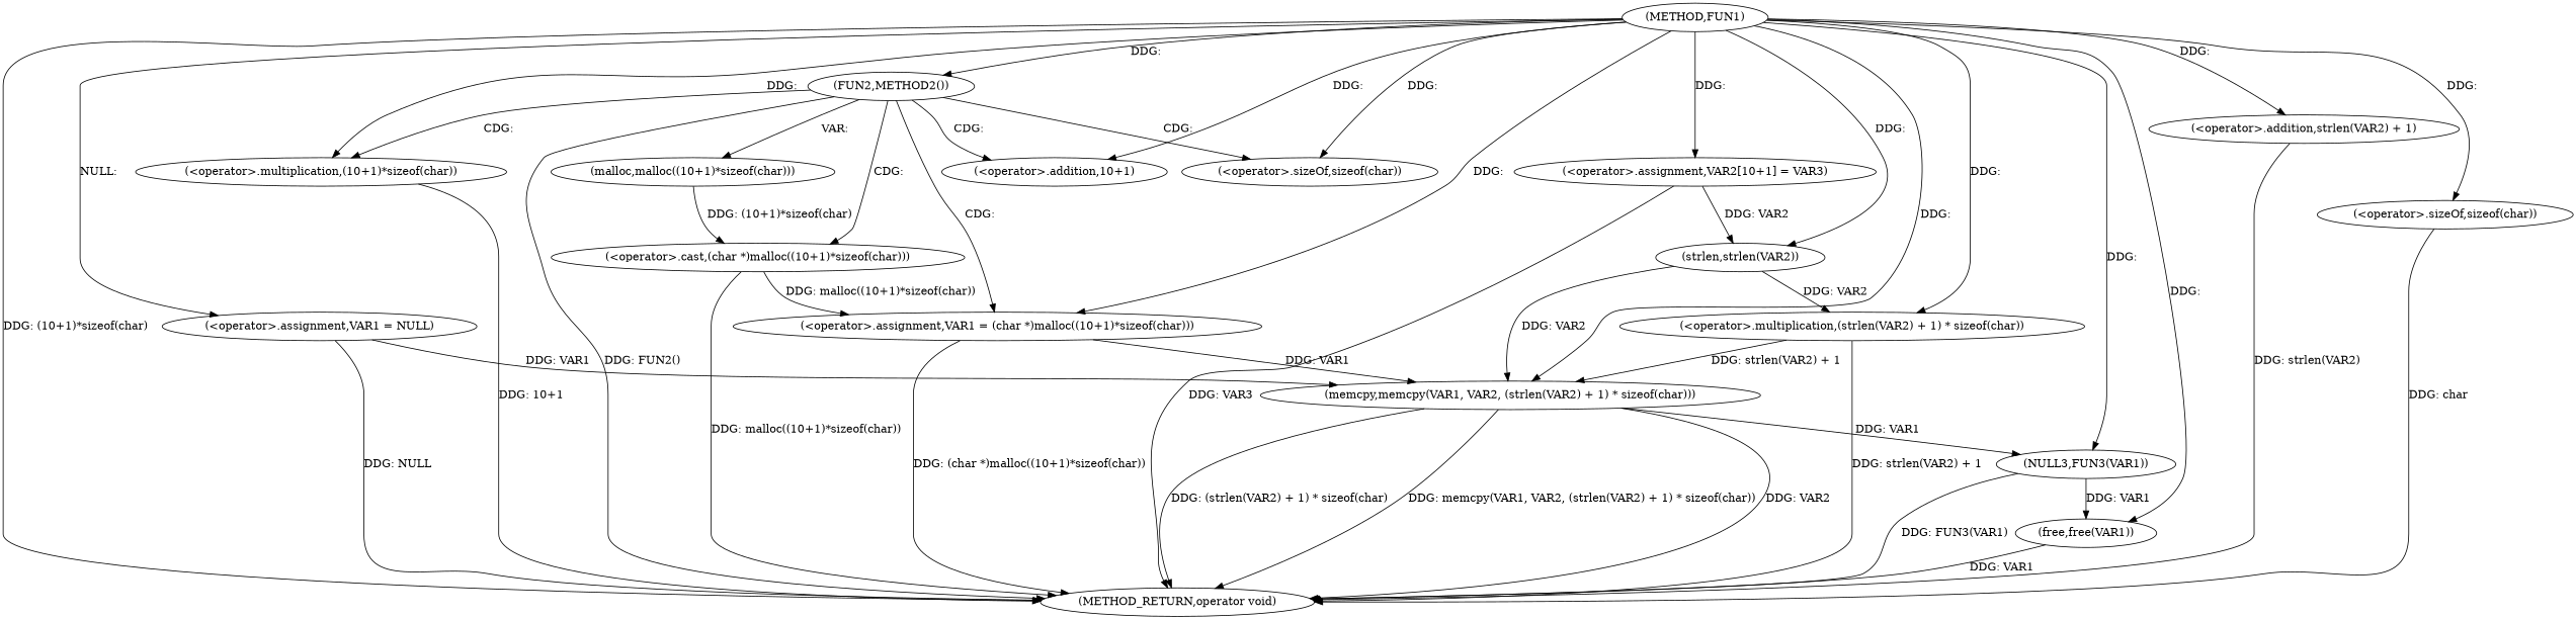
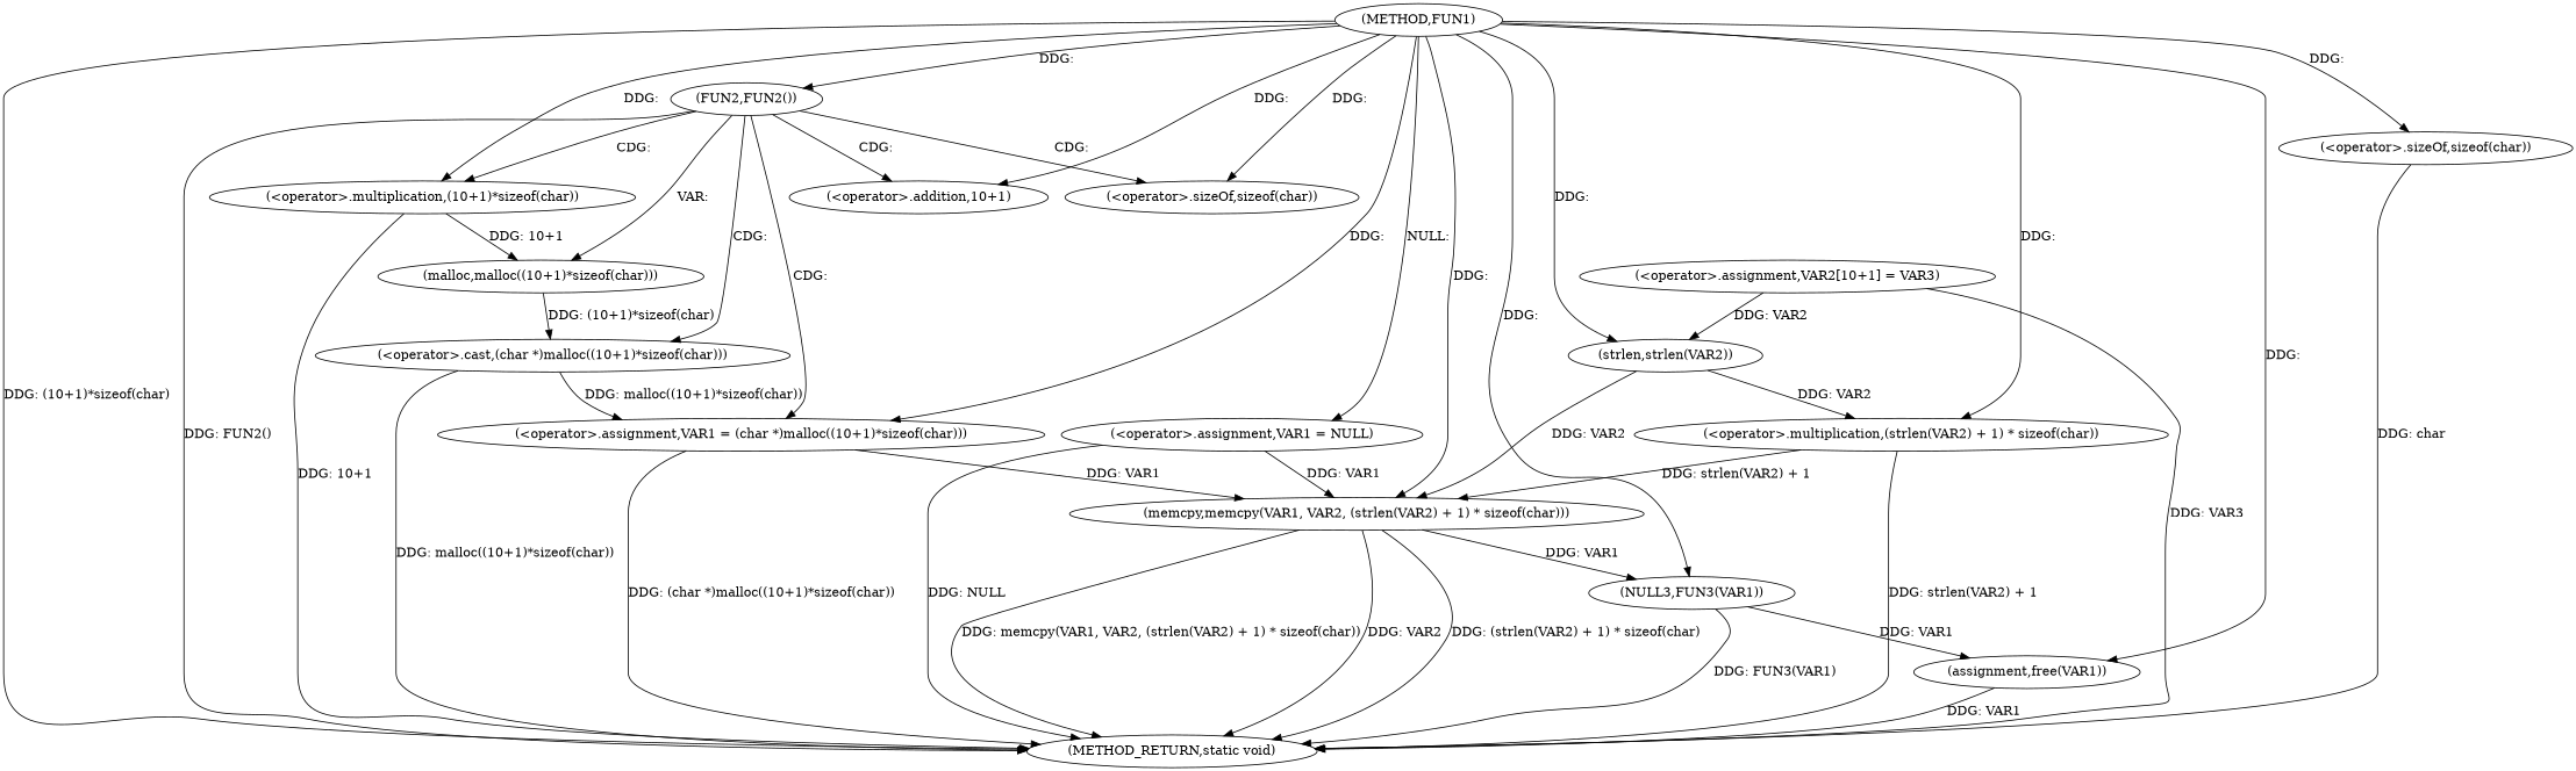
  digraph {
    n1 [label="(METHOD,FUN1)"]
    n2 [label="(<operator>.assignment,VAR1 = NULL)"]
-   n3 [label="(FUN2,METHOD2())"]
+   n3 [label="(FUN2,FUN2())"]
    n4 [label="(<operator>.assignment,VAR1 = (char *)malloc((10+1)*sizeof(char)))"]
    n5 [label="(<operator>.multiplication,(10+1)*sizeof(char))"]
    n6 [label="(<operator>.addition,10+1)"]
    n7 [label="(<operator>.sizeOf,sizeof(char))"]
    n8 [label="(<operator>.assignment,VAR2[10+1] = VAR3)"]
    n9 [label="(memcpy,memcpy(VAR1, VAR2, (strlen(VAR2) + 1) * sizeof(char)))"]
    n10 [label="(<operator>.multiplication,(strlen(VAR2) + 1) * sizeof(char))"]
-   n11 [label="(<operator>.addition,strlen(VAR2) + 1)"]
    n12 [label="(strlen,strlen(VAR2))"]
    n13 [label="(<operator>.sizeOf,sizeof(char))"]
    n14 [label="(NULL3,FUN3(VAR1))"]
-   n15 [label="(free,free(VAR1))"]
-   n16 [label="(METHOD_RETURN,operator void)"]
+   n15 [label="(assignment,free(VAR1))"]
+   n16 [label="(METHOD_RETURN,static void)"]
    n17 [label="(<operator>.cast,(char *)malloc((10+1)*sizeof(char)))"]
    n18 [label="(malloc,malloc((10+1)*sizeof(char)))"]
    n1 -> n2 [label="NULL: "]
    n1 -> n3 [label="DDG: "]
    n1 -> n4 [label="DDG: "]
    n1 -> n5 [label="DDG: "]
    n1 -> n6 [label="DDG: "]
    n1 -> n7 [label="DDG: "]
-   n1 -> n8 [label="DDG: "]
    n1 -> n9 [label="DDG: "]
    n1 -> n10 [label="DDG: "]
-   n1 -> n11 [label="DDG: "]
    n1 -> n12 [label="DDG: "]
    n1 -> n13 [label="DDG: "]
    n1 -> n14 [label="DDG: "]
    n1 -> n15 [label="DDG: "]
    n1 -> n16 [label="DDG: (10+1)*sizeof(char)"]
    n2 -> n9 [label="DDG: VAR1"]
    n2 -> n16 [label="DDG: NULL"]
    n3 -> n4 [label="CDG: "]
    n3 -> n5 [label="CDG: "]
    n3 -> n6 [label="CDG: "]
    n3 -> n7 [label="CDG: "]
    n3 -> n16 [label="DDG: FUN2()"]
    n3 -> n17 [label="CDG: "]
    n3 -> n18 [label="VAR: "]
    n4 -> n9 [label="DDG: VAR1"]
    n4 -> n16 [label="DDG: (char *)malloc((10+1)*sizeof(char))"]
    n5 -> n16 [label="DDG: 10+1"]
+   n5 -> n18 [label="DDG: 10+1"]
    n8 -> n12 [label="DDG: VAR2"]
    n8 -> n16 [label="DDG: VAR3"]
    n9 -> n14 [label="DDG: VAR1"]
    n9 -> n16 [label="DDG: memcpy(VAR1, VAR2, (strlen(VAR2) + 1) * sizeof(char))"]
    n9 -> n16 [label="DDG: VAR2"]
    n9 -> n16 [label="DDG: (strlen(VAR2) + 1) * sizeof(char)"]
    n10 -> n9 [label="DDG: strlen(VAR2) + 1"]
    n10 -> n16 [label="DDG: strlen(VAR2) + 1"]
-   n11 -> n16 [label="DDG: strlen(VAR2)"]
    n12 -> n9 [label="DDG: VAR2"]
    n12 -> n10 [label="DDG: VAR2"]
    n13 -> n16 [label="DDG: char"]
    n14 -> n15 [label="DDG: VAR1"]
    n14 -> n16 [label="DDG: FUN3(VAR1)"]
    n15 -> n16 [label="DDG: VAR1"]
    n17 -> n4 [label="DDG: malloc((10+1)*sizeof(char))"]
    n17 -> n16 [label="DDG: malloc((10+1)*sizeof(char))"]
    n18 -> n17 [label="DDG: (10+1)*sizeof(char)"]
  }
